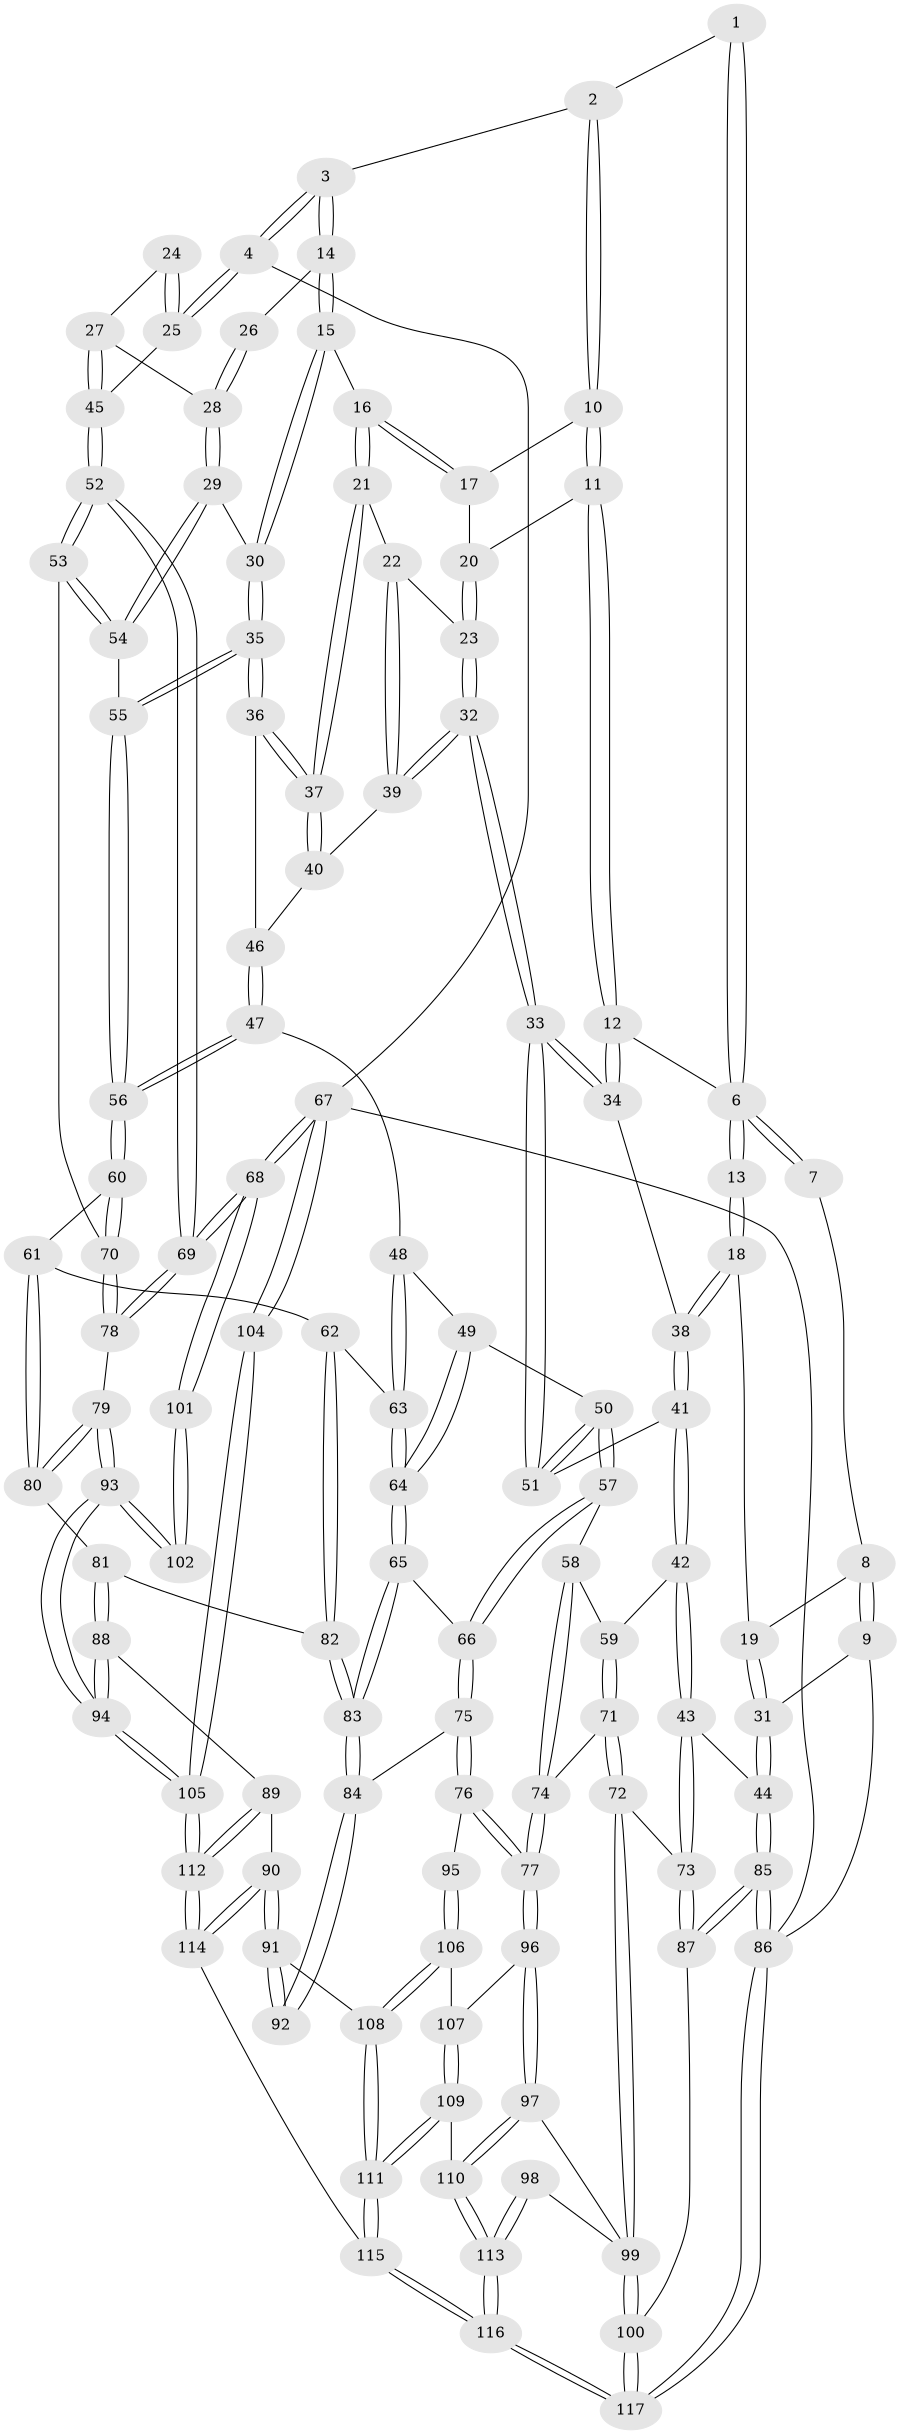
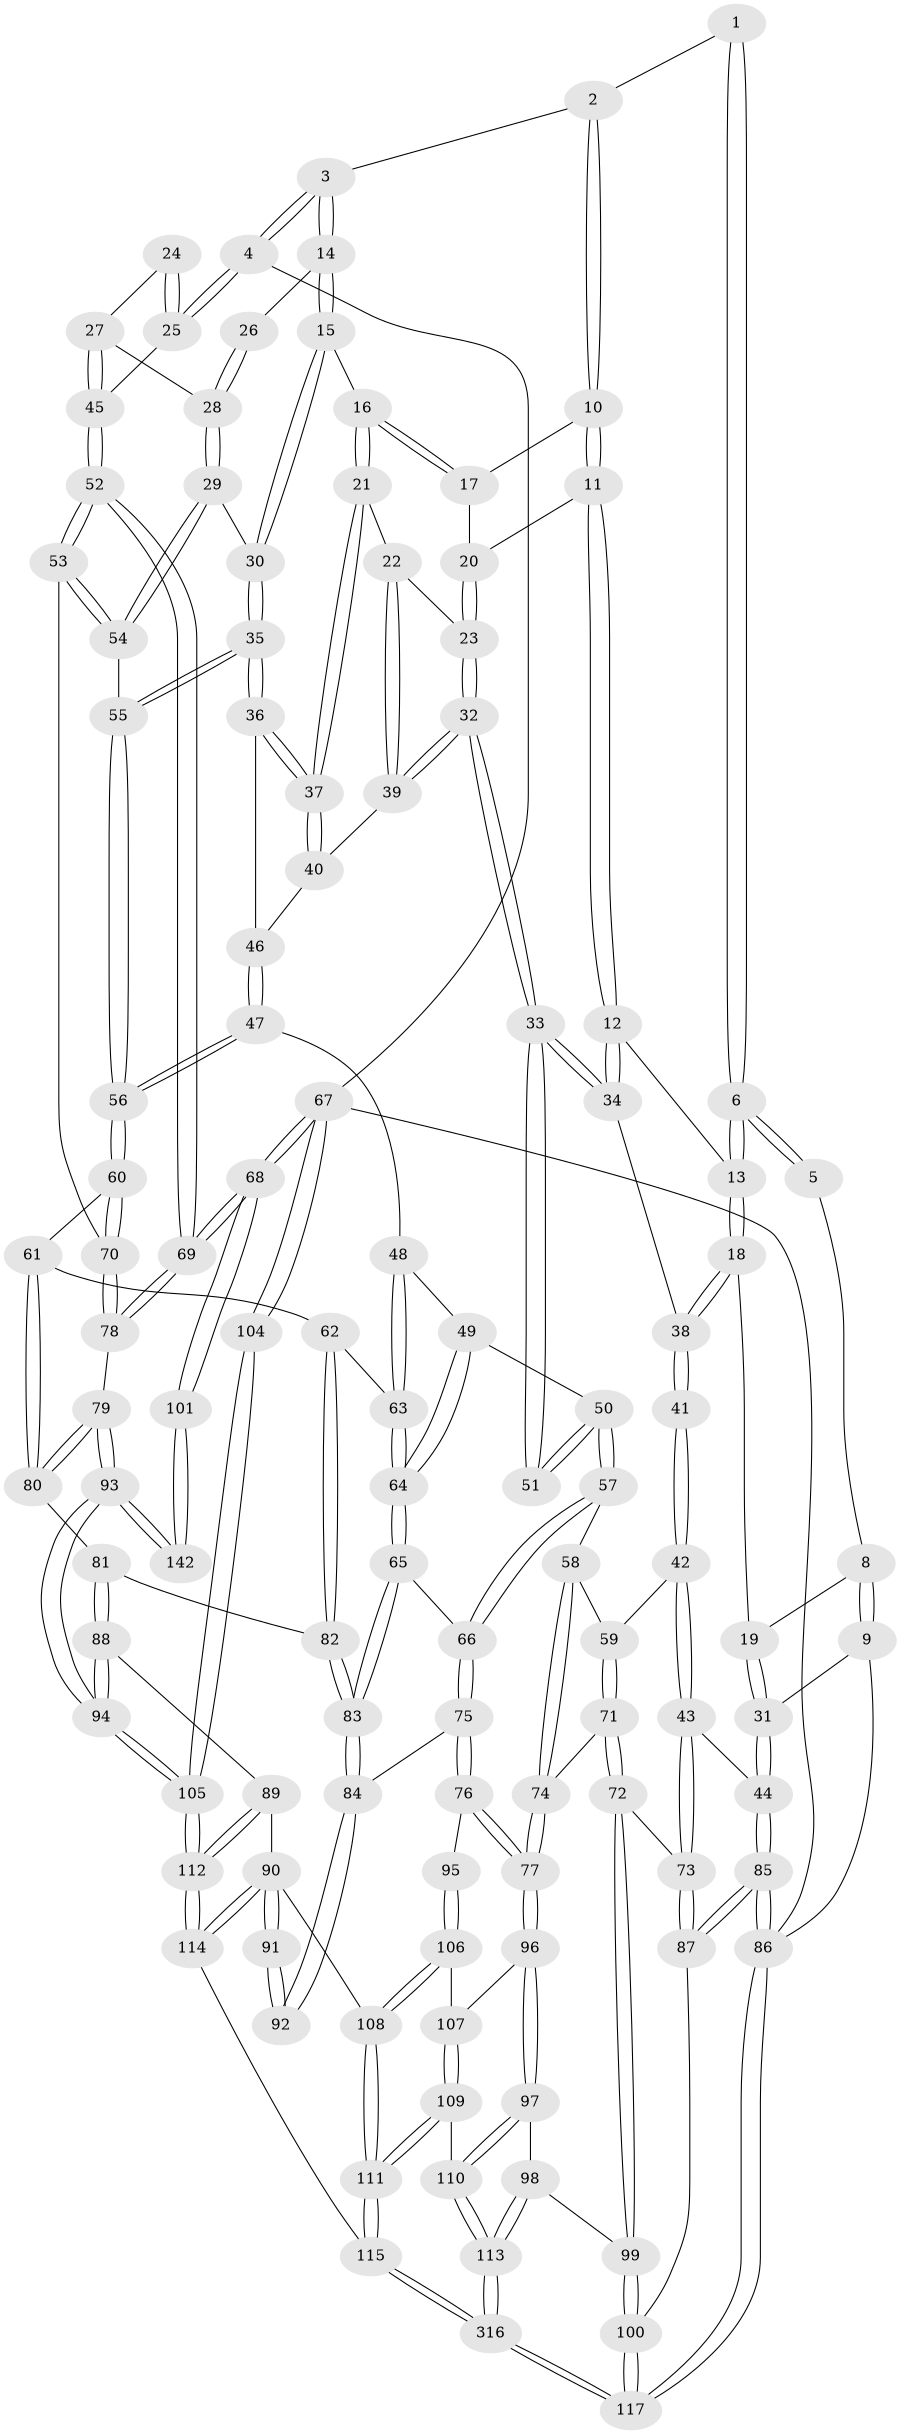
  graph {
    node [color=gray90 style=filled]
    1
    2
    6
    3
    10
-   7
+   7 [label=5]
    13
    4
    14
    11
    17
    25
    67
    15
    26
    45
    86
    68
    104
    8
    9
    31
    18
    19
    44
    117
    12
    20
    34
    23
    38
    16
    30
    28
    21
    35
    22
    37
    41
    32
    39
    40
    33
    24
    27
    52
    29
    54
    55
    36
    85
    51
    46
    56
    47
    42
    43
    59
    73
    71
    87
    53
    69
    48
    49
    63
    60
    50
    64
    57
    65
    58
    66
    70
    78
    61
    74
    75
    77
    72
    62
    80
    82
    81
    83
    84
    76
    101
    105
-   102
+   102 [label=142]
    79
    99
    100
    96
    95
    92
    106
    97
    107
    93
    94
    88
    89
    90
    112
    91
    114
    108
    115
    111
    98
    110
    109
    113
-   116
+   116 [label=316]
    1 -- 2
    1 -- 6
    1 -- 6
    2 -- 3
    2 -- 10
    2 -- 10
    6 -- 7
    6 -- 7
    6 -- 13
    6 -- 13
    3 -- 4
    3 -- 4
    3 -- 14
    3 -- 14
    10 -- 11
    10 -- 11
    10 -- 17
    7 -- 8
    13 -- 18
    13 -- 18
    4 -- 25
    4 -- 25
    4 -- 67
    14 -- 15
    14 -- 15
    14 -- 26
    11 -- 12
    11 -- 12
    11 -- 20
    17 -- 20
    25 -- 45
    67 -- 86
    67 -- 68
    67 -- 68
    67 -- 104
    67 -- 104
    15 -- 16
    15 -- 30
    15 -- 30
    26 -- 28
    26 -- 28
    45 -- 52
    45 -- 52
    86 -- 117
    86 -- 117
    68 -- 69
    68 -- 69
    68 -- 101
    68 -- 101
    104 -- 105
    104 -- 105
    8 -- 9
    8 -- 9
    8 -- 19
    9 -- 86
    9 -- 31
    31 -- 44
    31 -- 44
    18 -- 19
    18 -- 38
    18 -- 38
    19 -- 31
    19 -- 31
    44 -- 85
    44 -- 85
-   12 -- 6
+   12 -- 13
    12 -- 34
    12 -- 34
    20 -- 23
    20 -- 23
    34 -- 38
    23 -- 32
    23 -- 32
    38 -- 41
    38 -- 41
    16 -- 17
    16 -- 17
    16 -- 21
    16 -- 21
    30 -- 35
    30 -- 35
    28 -- 29
    28 -- 29
    21 -- 22
    21 -- 37
    21 -- 37
    35 -- 55
    35 -- 55
    35 -- 36
    35 -- 36
    22 -- 23
    22 -- 39
    22 -- 39
    37 -- 40
    37 -- 40
-   41 -- 51
    41 -- 42
    41 -- 42
    32 -- 39
    32 -- 39
    32 -- 33
    32 -- 33
    39 -- 40
    40 -- 46
    33 -- 34
    33 -- 34
    33 -- 51
    33 -- 51
    24 -- 25
    24 -- 25
    24 -- 27
    27 -- 45
    27 -- 45
    27 -- 28
    52 -- 53
    52 -- 53
    52 -- 69
    52 -- 69
    29 -- 30
    29 -- 54
    29 -- 54
    54 -- 55
    55 -- 56
    55 -- 56
    36 -- 37
    36 -- 37
    36 -- 46
    85 -- 86
    85 -- 86
    85 -- 87
    85 -- 87
    46 -- 47
    46 -- 47
    56 -- 60
    56 -- 60
    47 -- 56
    47 -- 56
    47 -- 48
    42 -- 43
    42 -- 43
    42 -- 59
    43 -- 44
    43 -- 73
    43 -- 73
    59 -- 71
    59 -- 71
    73 -- 87
    73 -- 87
    71 -- 74
    71 -- 72
    71 -- 72
    87 -- 100
    53 -- 54
    53 -- 54
    53 -- 70
    69 -- 78
    69 -- 78
    48 -- 49
    48 -- 63
    48 -- 63
    49 -- 50
    49 -- 64
    49 -- 64
    63 -- 64
    63 -- 64
    60 -- 70
    60 -- 70
    60 -- 61
    50 -- 51
    50 -- 51
    50 -- 57
    50 -- 57
    64 -- 65
    64 -- 65
    57 -- 58
    57 -- 66
    57 -- 66
    65 -- 66
    65 -- 83
    65 -- 83
    58 -- 59
    58 -- 74
    58 -- 74
    66 -- 75
    66 -- 75
    70 -- 78
    70 -- 78
    78 -- 79
    61 -- 62
    61 -- 80
    61 -- 80
    74 -- 77
    74 -- 77
    75 -- 84
    75 -- 76
    75 -- 76
    77 -- 96
    77 -- 96
    72 -- 73
    72 -- 99
    72 -- 99
    62 -- 63
    62 -- 82
    62 -- 82
    80 -- 81
    82 -- 83
    82 -- 83
    81 -- 82
    81 -- 88
    81 -- 88
    83 -- 84
    83 -- 84
    84 -- 92
    84 -- 92
    76 -- 77
    76 -- 77
    76 -- 95
    101 -- 102
    101 -- 102
    105 -- 112
    105 -- 112
    79 -- 80
    79 -- 80
    79 -- 93
    79 -- 93
    99 -- 100
    99 -- 100
    100 -- 117
    100 -- 117
    96 -- 97
    96 -- 97
    96 -- 107
    95 -- 106
    95 -- 106
    106 -- 107
    106 -- 108
    106 -- 108
-   97 -- 99
+   97 -- 98
    97 -- 110
    97 -- 110
    107 -- 109
    107 -- 109
    93 -- 102
    93 -- 102
    93 -- 94
    93 -- 94
    94 -- 105
    94 -- 105
    88 -- 94
    88 -- 94
    88 -- 89
    89 -- 90
    89 -- 112
    89 -- 112
    90 -- 91
    90 -- 91
    90 -- 114
    90 -- 114
    112 -- 114
    112 -- 114
    91 -- 92
    91 -- 92
-   91 -- 108
+   90 -- 108
    114 -- 115
    108 -- 111
    108 -- 111
    115 -- 116
    115 -- 116
    111 -- 115
    111 -- 115
    98 -- 99
    98 -- 113
    98 -- 113
    110 -- 113
    110 -- 113
    109 -- 111
    109 -- 111
    109 -- 110
    113 -- 116
    113 -- 116
    116 -- 117
    116 -- 117
  }
